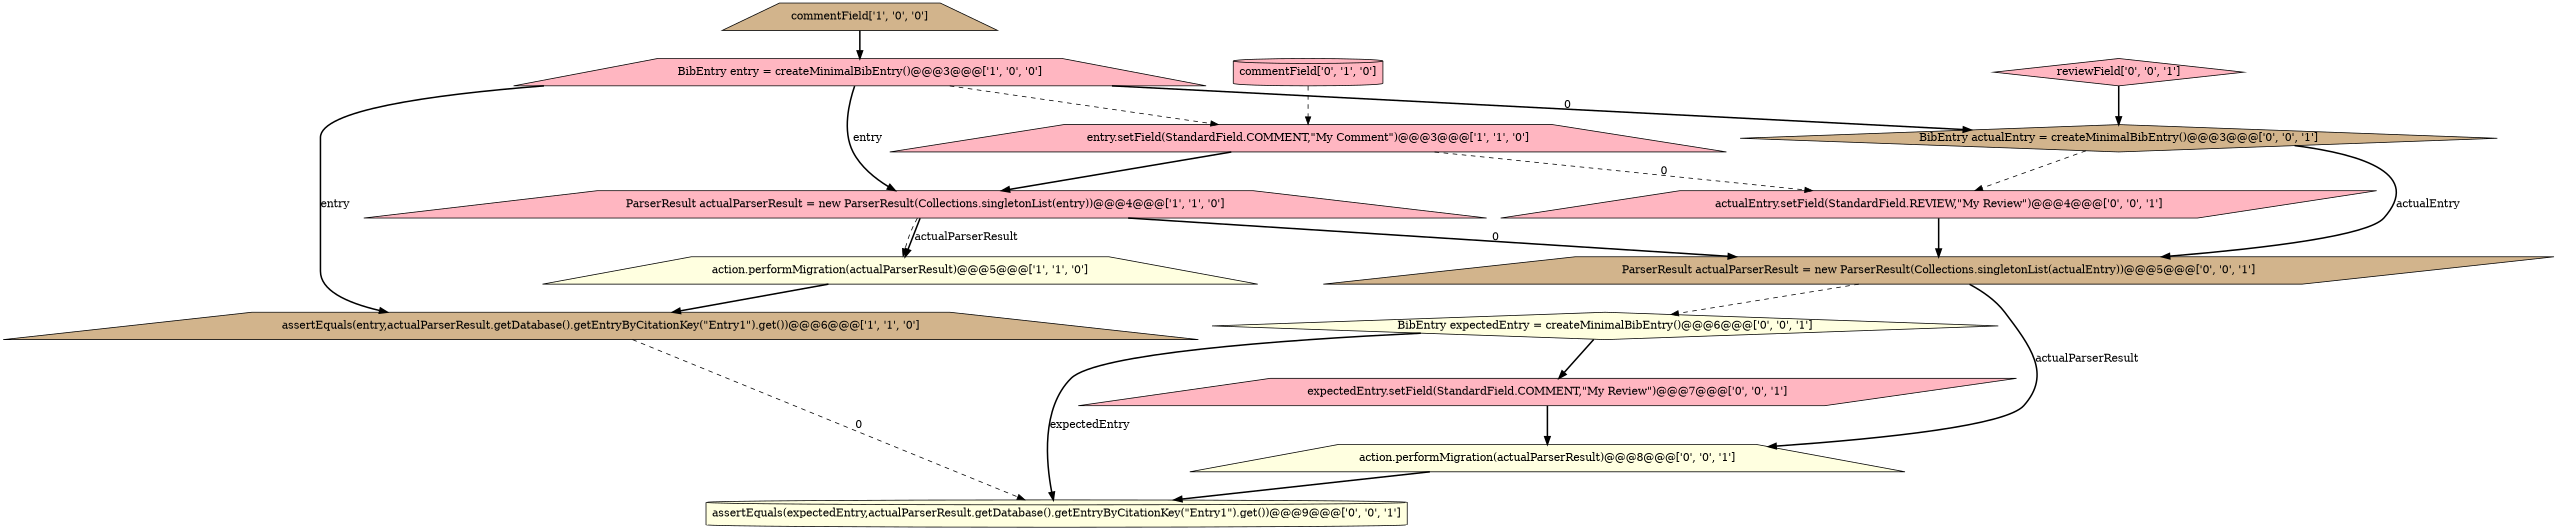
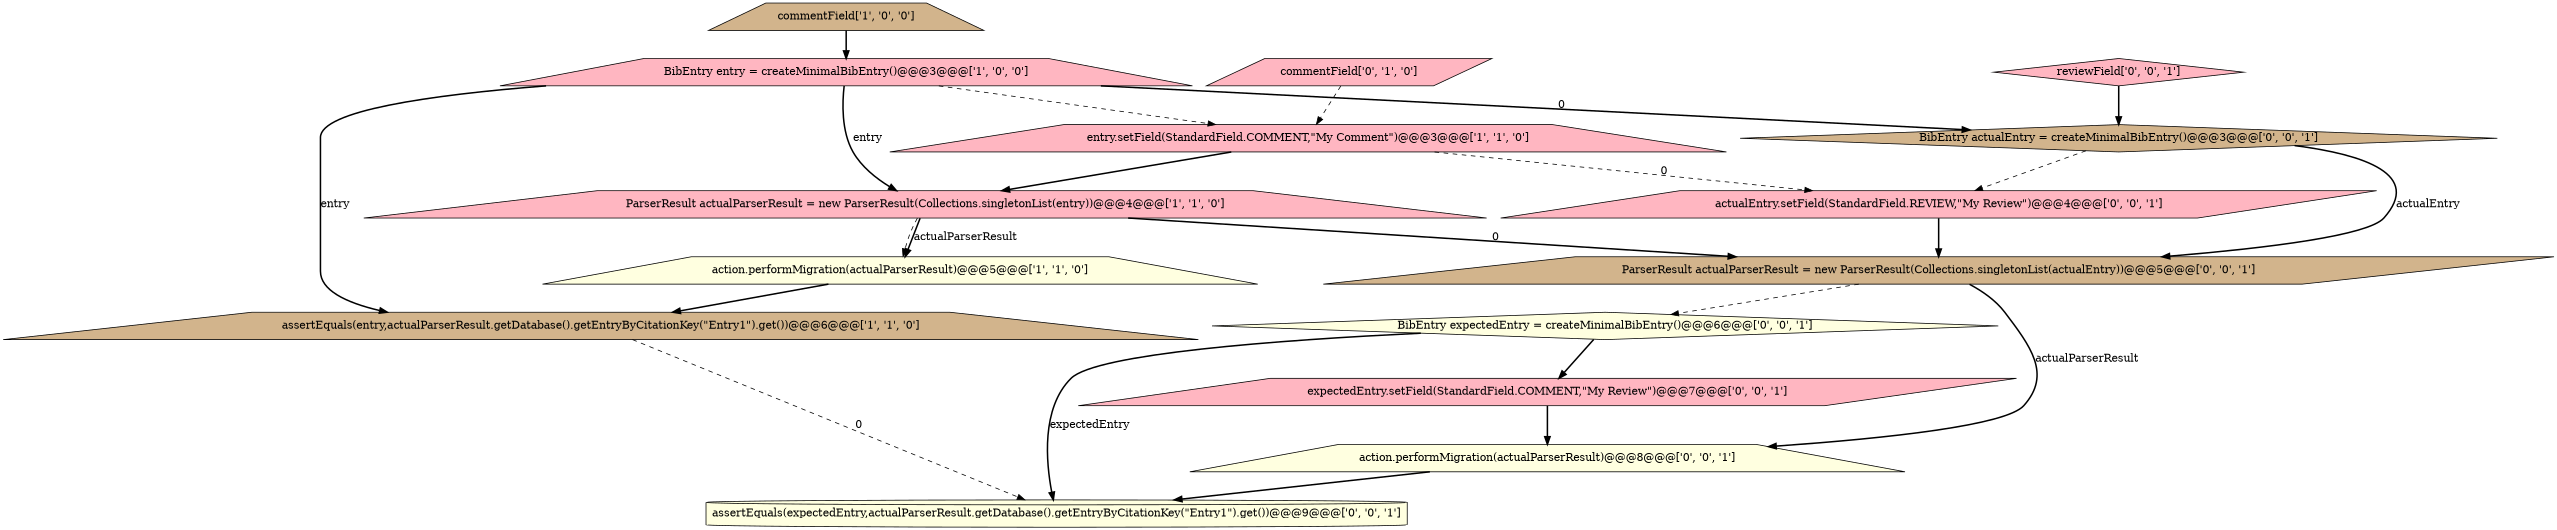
  digraph {
    node [fillcolor=lightpink shape=trapezium style=filled]
    edge [style=bold]
    n1 [fillcolor=tan label="assertEquals(entry,actualParserResult.getDatabase().getEntryByCitationKey(\"Entry1\").get())@@@6@@@['1', '1', '0']"]
    n2 [fillcolor=lightyellow label="assertEquals(expectedEntry,actualParserResult.getDatabase().getEntryByCitationKey(\"Entry1\").get())@@@9@@@['0', '0', '1']" shape=cylinder]
    n3 [label="actualEntry.setField(StandardField.REVIEW,\"My Review\")@@@4@@@['0', '0', '1']" shape=parallelogram]
    n4 [fillcolor=tan label="ParserResult actualParserResult = new ParserResult(Collections.singletonList(actualEntry))@@@5@@@['0', '0', '1']" shape=parallelogram]
    n5 [label="reviewField['0', '0', '1']" shape=diamond]
    n6 [fillcolor=tan label="BibEntry actualEntry = createMinimalBibEntry()@@@3@@@['0', '0', '1']" shape=diamond]
    n7 [fillcolor=lightyellow label="action.performMigration(actualParserResult)@@@8@@@['0', '0', '1']"]
    n8 [fillcolor=lightyellow label="BibEntry expectedEntry = createMinimalBibEntry()@@@6@@@['0', '0', '1']" shape=diamond]
-   n9 [label="commentField['0', '1', '0']" shape=cylinder]
+   n9 [label="commentField['0', '1', '0']" shape=parallelogram]
    n10 [label="entry.setField(StandardField.COMMENT,\"My Comment\")@@@3@@@['1', '1', '0']"]
    n11 [label="ParserResult actualParserResult = new ParserResult(Collections.singletonList(entry))@@@4@@@['1', '1', '0']"]
    n12 [fillcolor=lightyellow label="action.performMigration(actualParserResult)@@@5@@@['1', '1', '0']"]
    n13 [fillcolor=tan label="commentField['1', '0', '0']"]
    n14 [label="BibEntry entry = createMinimalBibEntry()@@@3@@@['1', '0', '0']"]
    n15 [label="expectedEntry.setField(StandardField.COMMENT,\"My Review\")@@@7@@@['0', '0', '1']" shape=parallelogram]
    n1 -> n2 [label=0 style=dashed]
    n3 -> n4
    n4 -> n7 [label=actualParserResult]
    n4 -> n8 [style=dashed]
    n5 -> n6
    n6 -> n3 [style=dashed]
    n6 -> n4 [label=actualEntry]
    n7 -> n2
    n8 -> n2 [label=expectedEntry]
    n8 -> n15
    n9 -> n10 [style=dashed]
    n10 -> n3 [label=0 style=dashed]
    n10 -> n11
    n11 -> n4 [label=0]
    n11 -> n12 [label=actualParserResult]
    n11 -> n12 [style=dashed]
    n12 -> n1
    n13 -> n14
    n14 -> n1 [label=entry]
    n14 -> n6 [label=0]
    n14 -> n10 [style=dashed]
    n14 -> n11 [label=entry]
    n15 -> n7
  }
